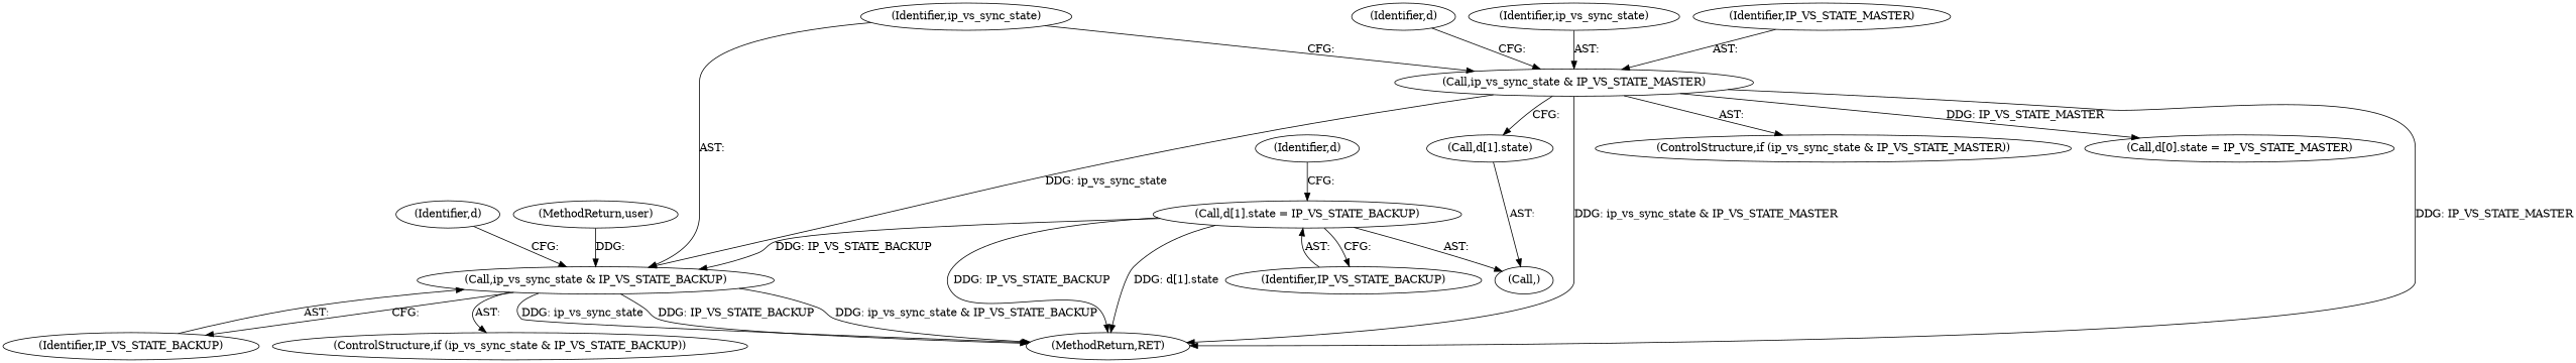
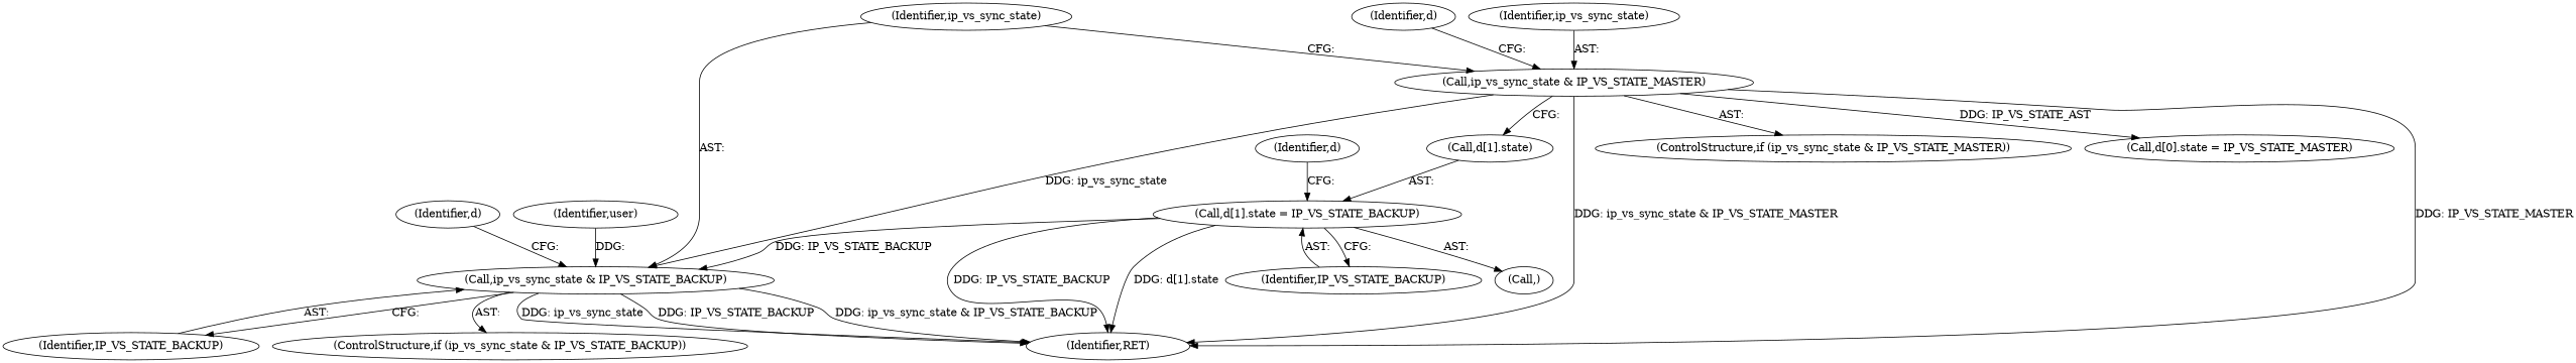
  digraph {
    n1 [label="(Call,d[1].state = IP_VS_STATE_BACKUP)"]
-   n2 [label="(MethodReturn,RET)"]
+   n2 [label="(Identifier,RET)"]
    n3 [label="(Identifier,IP_VS_STATE_BACKUP)"]
    n4 [label="(Call,)"]
    n5 [label="(Call,ip_vs_sync_state & IP_VS_STATE_BACKUP)"]
    n6 [label="(Identifier,IP_VS_STATE_BACKUP)"]
    n7 [label="(ControlStructure,if (ip_vs_sync_state & IP_VS_STATE_BACKUP))"]
    n8 [label="(Call,ip_vs_sync_state & IP_VS_STATE_MASTER)"]
    n9 [label="(ControlStructure,if (ip_vs_sync_state & IP_VS_STATE_MASTER))"]
    n10 [label="(Call,d[0].state = IP_VS_STATE_MASTER)"]
    n11 [label="(Call,d[1].state)"]
-   n12 [label="(Identifier,IP_VS_STATE_MASTER)"]
    n13 [label="(Identifier,ip_vs_sync_state)"]
    n14 [label="(Identifier,d)"]
    n15 [label="(Identifier,ip_vs_sync_state)"]
    n16 [label="(Identifier,d)"]
    n17 [label="(Identifier,d)"]
-   n18 [label="(MethodReturn,user)"]
+   n18 [label="(Identifier,user)"]
    n1 -> n2 [label="DDG: IP_VS_STATE_BACKUP"]
    n1 -> n2 [label="DDG: d[1].state"]
    n1 -> n3 [label="CFG: "]
    n1 -> n4 [label="AST: "]
    n1 -> n5 [label="DDG: IP_VS_STATE_BACKUP"]
    n3 -> n1 [label="AST: "]
    n5 -> n2 [label="DDG: ip_vs_sync_state & IP_VS_STATE_BACKUP"]
    n5 -> n2 [label="DDG: ip_vs_sync_state"]
    n5 -> n2 [label="DDG: IP_VS_STATE_BACKUP"]
    n5 -> n6 [label="CFG: "]
    n5 -> n7 [label="AST: "]
    n6 -> n5 [label="AST: "]
    n8 -> n2 [label="DDG: IP_VS_STATE_MASTER"]
    n8 -> n2 [label="DDG: ip_vs_sync_state & IP_VS_STATE_MASTER"]
    n8 -> n5 [label="DDG: ip_vs_sync_state"]
    n8 -> n9 [label="AST: "]
-   n8 -> n10 [label="DDG: IP_VS_STATE_MASTER"]
+   n8 -> n10 [label="DDG: IP_VS_STATE_AST"]
    n8 -> n11 [label="CFG: "]
-   n11 -> n4 [label="AST: "]
-   n12 -> n8 [label="AST: "]
+   n11 -> n1 [label="AST: "]
    n13 -> n5 [label="AST: "]
    n13 -> n8 [label="CFG: "]
    n14 -> n8 [label="CFG: "]
    n15 -> n8 [label="AST: "]
    n16 -> n5 [label="CFG: "]
    n17 -> n1 [label="CFG: "]
    n18 -> n5 [label="DDG: "]
  }
